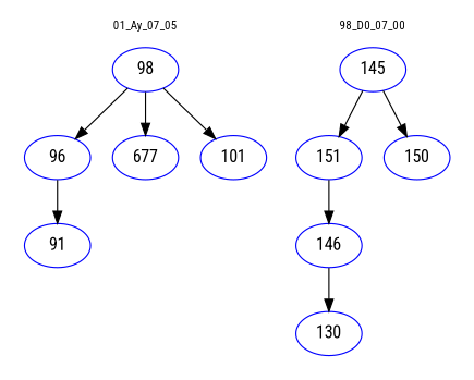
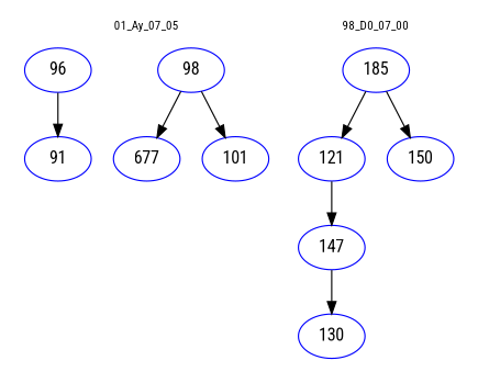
  digraph {
    fontname="Roboto Condensed"
    node [color=blue fontname="Roboto Condensed"]
    edge [color=black fontname="Roboto Condensed"]
    n1 [label=98]
    n2 [label=96]
    n3 [label=677]
    n4 [label=101]
    n5 [label=91]
-   n6 [label=145]
-   n7 [label=151]
+   n6 [label=185]
+   n7 [label=121]
    n8 [label=150]
    n9 [label=130]
-   n10 [label=146]
+   n10 [label=147]
    subgraph cluster_1 {
      color=white
      fontsize=10
      label="01_Ay_07_05"
      n1
      n2
      n3
      n4
      n5
    }
    subgraph cluster_2 {
      color=white
      fontsize=10
      label="98_D0_07_00"
      n6
      n7
      n8
      n9
      n10
    }
-   n1 -> n2
    n1 -> n3
    n1 -> n4
    n2 -> n5
    n6 -> n7
    n6 -> n8
    n7 -> n10
    n10 -> n9
  }
